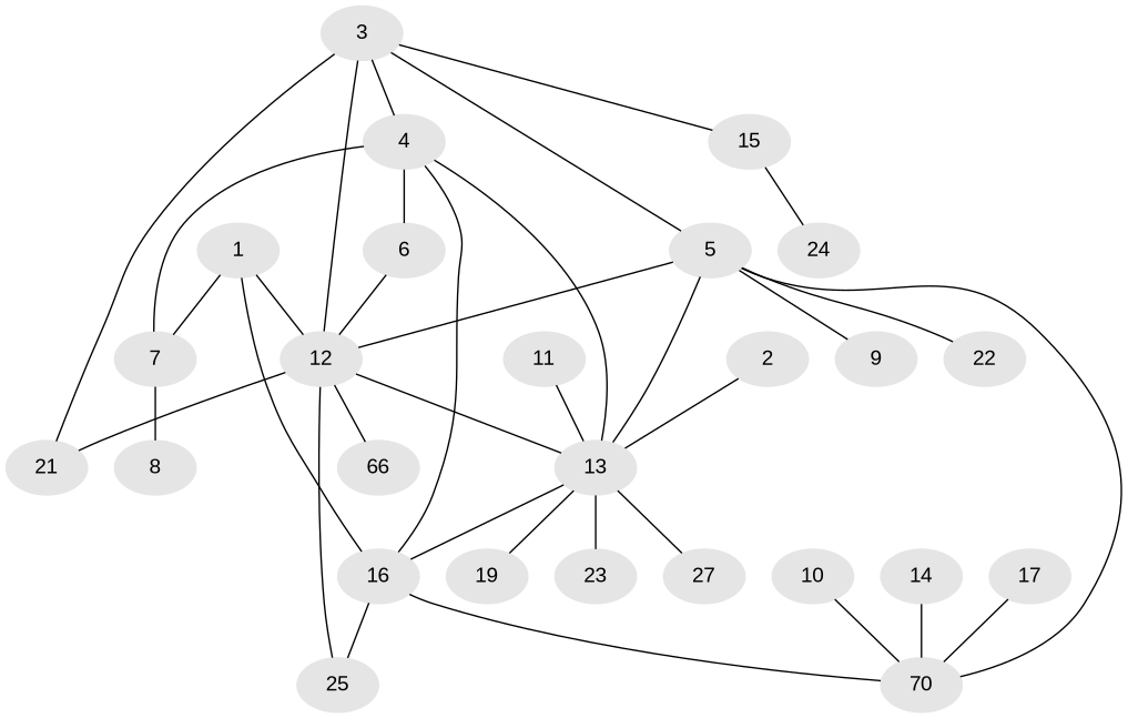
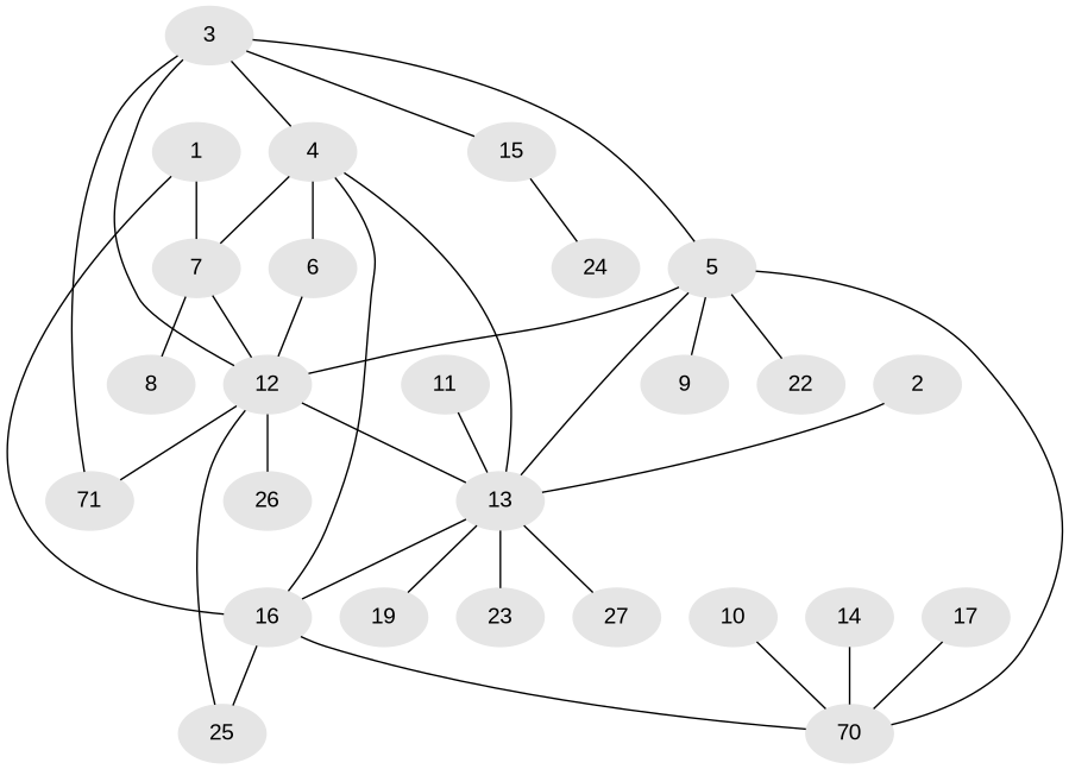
  graph {
    fontname="Liberation Sans"
    node [color=gray90 fontname="Liberation Sans" style=filled]
    edge [fontname="Liberation Sans" weight=1.0]
    1
    7
    12
    16
    8
    13
-   21
+   21 [label=71]
    25
-   26 [label=66]
+   26
    n10 [label=70]
    2
    19
    23
    27
    3
    4
    5
    15
    6
    9
    22
    24
    10
    11
    14
    17
    1 -- 7
-   1 -- 12
+   7 -- 12
    1 -- 16
    7 -- 8
    12 -- 13
    12 -- 21
    12 -- 25
    12 -- 26
    16 -- 25
    16 -- n10
    13 -- 16
    13 -- 19
    13 -- 23
    13 -- 27
    2 -- 13
    3 -- 12 [weight=2.0]
    3 -- 21
    3 -- 4
    3 -- 5
    3 -- 15
    4 -- 7
    4 -- 16
    4 -- 13
    4 -- 6
    5 -- 12
    5 -- 13
    5 -- n10
    5 -- 9
    5 -- 22
    15 -- 24
    6 -- 12
    10 -- n10
    11 -- 13
    14 -- n10
    17 -- n10
  }
